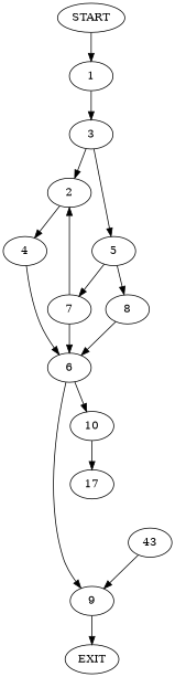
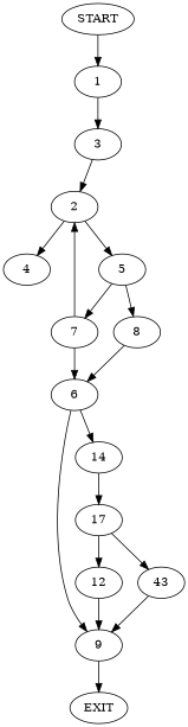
  digraph {
    n1 [label=START]
    1
    3
    n4 [label=EXIT]
    2
    4
    5
    6
    7
    8
    9
-   10
+   10 [label=14]
    n13 [label=17]
+   12
    n15 [label=43]
    n1 -> 1
    1 -> 3
    3 -> 2
    2 -> 4
-   3 -> 5
-   4 -> 6
+   2 -> 5
    5 -> 7
    5 -> 8
    6 -> 9
    6 -> 10
    7 -> 2
    7 -> 6
    8 -> 6
    9 -> n4
    10 -> n13
+   n13 -> 12
+   n13 -> n15
+   12 -> 9
    n15 -> 9
  }
